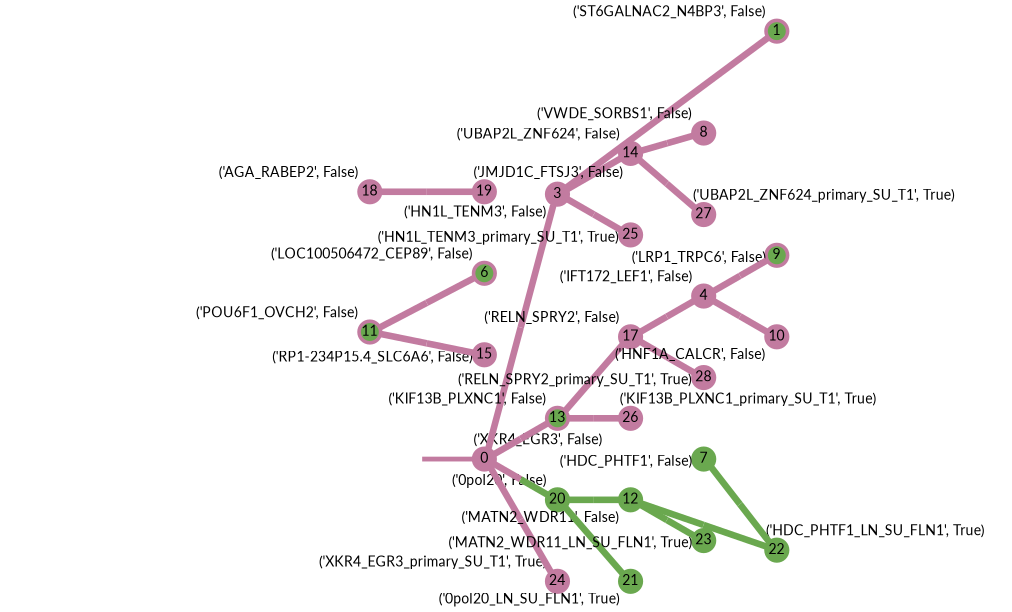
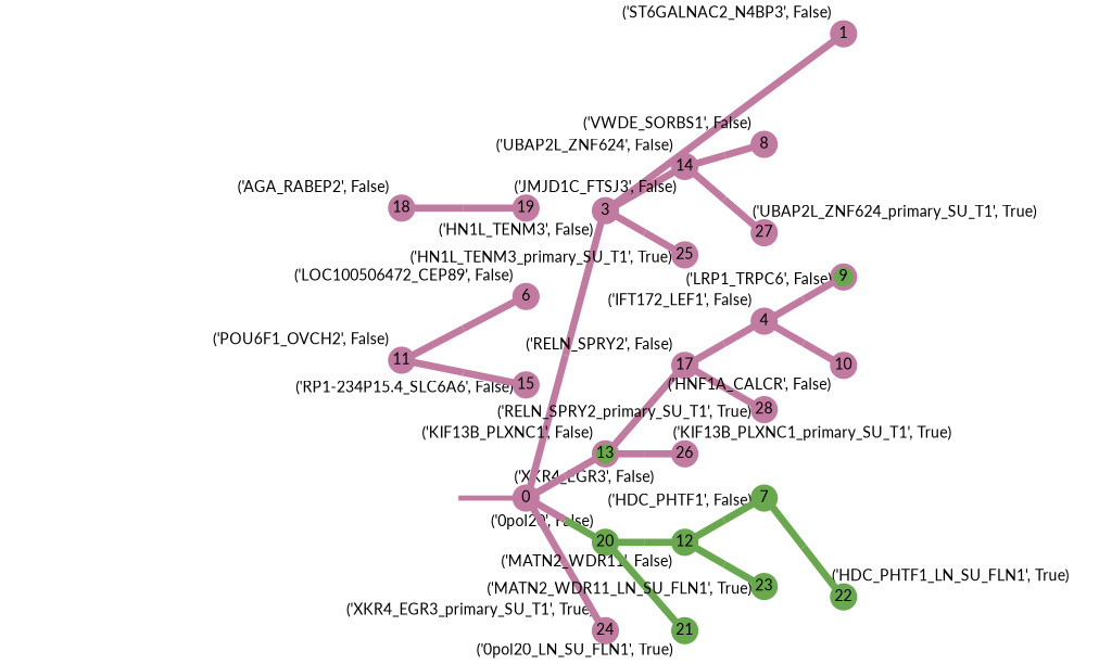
  strict digraph {
    forcelabels=true
    nodesep=0.7
    rankdir=LR
    ranksep=0.6
    splines=false
    node [color="#c27ba0ff" fillcolor="#c27ba0ff" fixedsize=true fontname=Lato fontsize="12pt" penwidth=3 shape=circle style=filled xlabel="('XKR4_EGR3', False)"]
    edge [arrowsize=0 color="#c27ba0ff;0.5:#c27ba0ff" minlen=1.1724138259887695 penwidth=5.5 style=solid]
    0 [height=0.25]
    3 [height=0.25 xlabel="('HN1L_TENM3', False)"]
    13 [fillcolor="#6aa84fff" height=0.25 xlabel="('KIF13B_PLXNC1', False)"]
    20 [color="#6aa84fff" fillcolor="#6aa84fff" height=0.25 xlabel="('0pol20', False)"]
    24 [height=0.25 xlabel="('XKR4_EGR3_primary_SU_T1', True)"]
-   1 [fillcolor="#6aa84fff" height=0.25 xlabel="('ST6GALNAC2_N4BP3', False)"]
+   1 [height=0.25 xlabel="('ST6GALNAC2_N4BP3', False)"]
    14 [height=0.25 xlabel="('UBAP2L_ZNF624', False)"]
    25 [height=0.25 xlabel="('HN1L_TENM3_primary_SU_T1', True)"]
    17 [height=0.25 xlabel="('RELN_SPRY2', False)"]
    26 [height=0.25 xlabel="('KIF13B_PLXNC1_primary_SU_T1', True)"]
    12 [color="#6aa84fff" fillcolor="#6aa84fff" height=0.25 xlabel="('MATN2_WDR11', False)"]
    21 [color="#6aa84fff" fillcolor="#6aa84fff" height=0.25 xlabel="('0pol20_LN_SU_FLN1', True)"]
    8 [height=0.25 xlabel="('VWDE_SORBS1', False)"]
    27 [height=0.25 xlabel="('UBAP2L_ZNF624_primary_SU_T1', True)"]
-   11 [fillcolor="#6aa84fff" height=0.25 xlabel="('POU6F1_OVCH2', False)"]
-   6 [fillcolor="#6aa84fff" height=0.25 xlabel="('LOC100506472_CEP89', False)"]
+   11 [height=0.25 xlabel="('POU6F1_OVCH2', False)"]
+   6 [height=0.25 xlabel="('LOC100506472_CEP89', False)"]
    15 [height=0.25 xlabel="('RP1-234P15.4_SLC6A6', False)"]
    4 [height=0.25 xlabel="('IFT172_LEF1', False)"]
    28 [height=0.25 xlabel="('RELN_SPRY2_primary_SU_T1', True)"]
    18 [height=0.25 xlabel="('AGA_RABEP2', False)"]
    19 [height=0.25 xlabel="('JMJD1C_FTSJ3', False)"]
    7 [color="#6aa84fff" fillcolor="#6aa84fff" height=0.25 xlabel="('HDC_PHTF1', False)"]
    23 [color="#6aa84fff" fillcolor="#6aa84fff" height=0.25 xlabel="('MATN2_WDR11_LN_SU_FLN1', True)"]
    9 [fillcolor="#6aa84fff" height=0.25 xlabel="('LRP1_TRPC6', False)"]
    10 [height=0.25 xlabel="('HNF1A_CALCR', False)"]
    22 [color="#6aa84fff" fillcolor="#6aa84fff" height=0.25 xlabel="('HDC_PHTF1_LN_SU_FLN1', True)"]
    normal [style=invis color="" fillcolor="" fixedsize="" fontname="" fontsize="" shape=""]
    0 -> 3 [minlen=1.7586207389831543]
    0 -> 13 [minlen=1.4137930870056152]
    0 -> 20 [color="#c27ba0ff;0.5:#6aa84fff"]
    0 -> 24
    3 -> 1 [minlen=3.0]
    3 -> 14 [minlen=1.344827651977539]
    3 -> 25
    13 -> 17 [minlen=1.344827651977539]
    13 -> 26
    20 -> 12 [color="#6aa84fff;0.5:#6aa84fff" minlen=1.4137930870056152]
    20 -> 21 [color="#6aa84fff;0.5:#6aa84fff"]
    14 -> 8 [minlen=1.5517241954803467]
    14 -> 27
    17 -> 4 [minlen=1.6206896305084229]
    17 -> 28
-   12 -> 22 [color="#6aa84fff;0.5:#6aa84fff" minlen=1.5517241954803467]
+   12 -> 7 [color="#6aa84fff;0.5:#6aa84fff" minlen=1.5517241954803467]
    12 -> 23 [color="#6aa84fff;0.5:#6aa84fff"]
    11 -> 6 [minlen=1.5517241954803467]
    11 -> 15 [minlen=1.344827651977539]
    4 -> 9 [minlen=1.5517241954803467]
    4 -> 10 [minlen=1.482758641242981]
    18 -> 19 [minlen=1.344827651977539]
    7 -> 22 [color="#6aa84fff;0.5:#6aa84fff"]
    normal -> 0 [color="#c27ba0ff" penwidth=4 minlen=""]
  }
